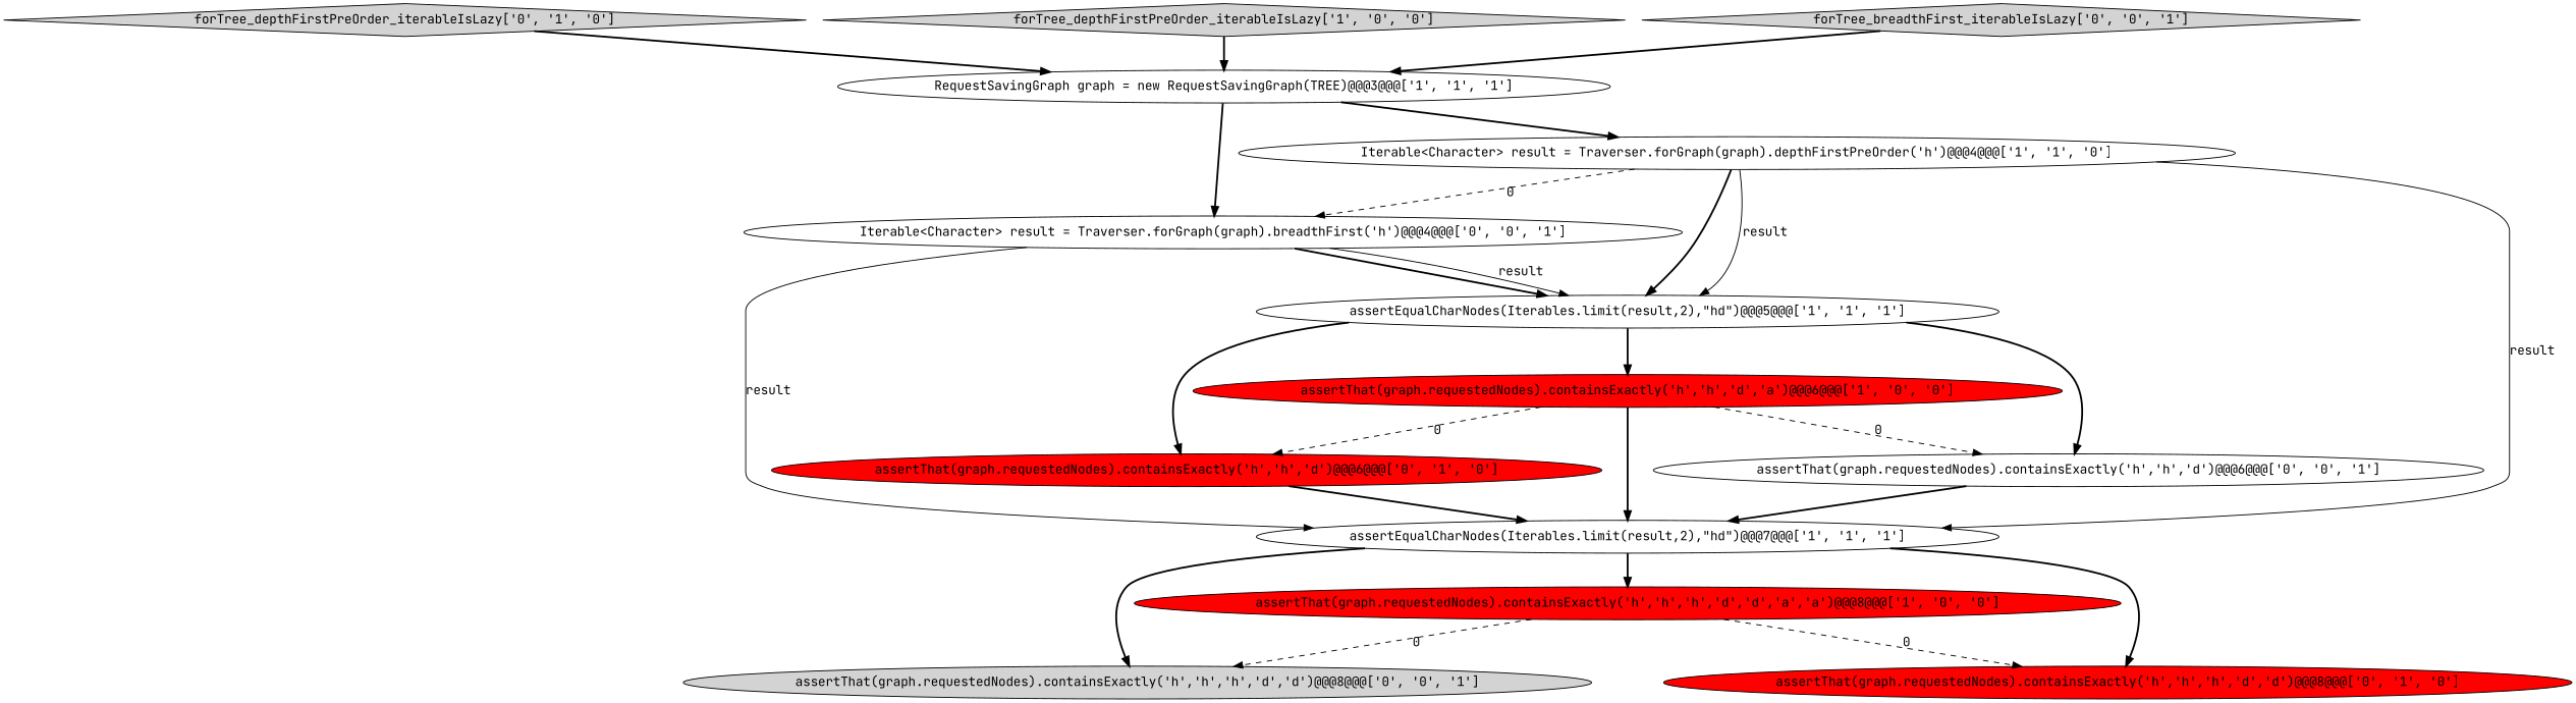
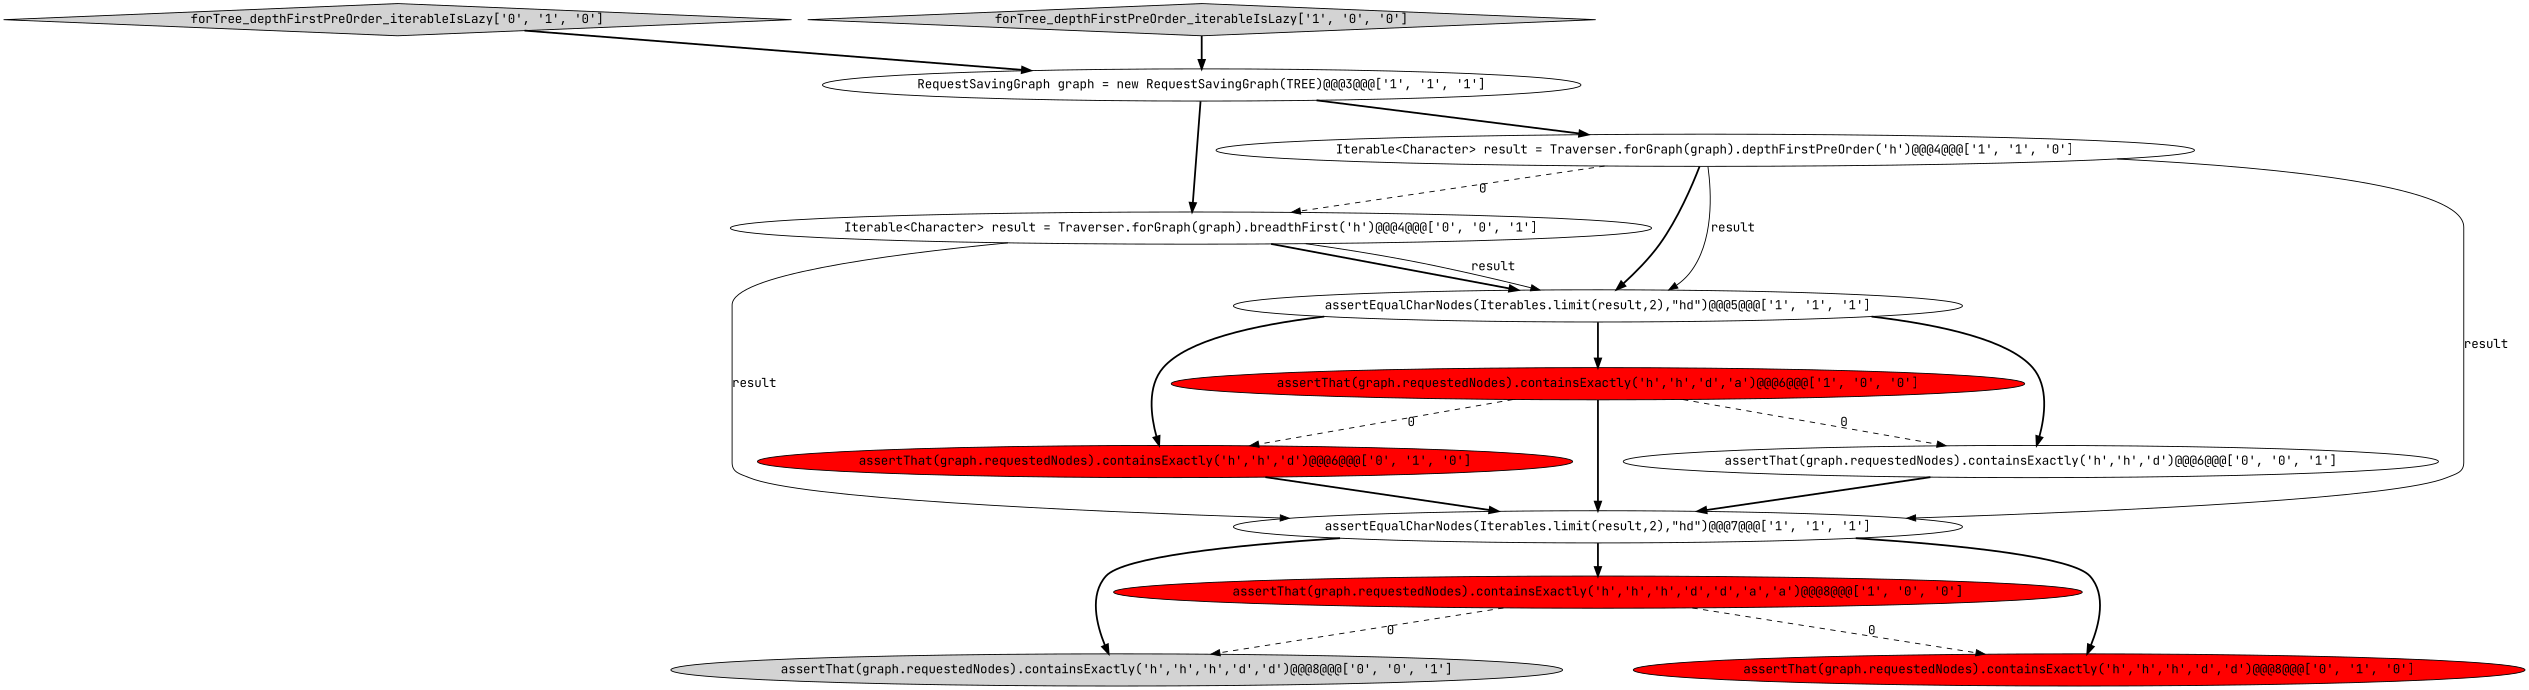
  digraph {
    fontname="JetBrains Mono"
    node [fillcolor=white shape=ellipse style=filled fontname="JetBrains Mono"]
    edge [style=bold fontname="JetBrains Mono"]
    n1 [label="assertThat(graph.requestedNodes).containsExactly('h','h','d')@@@6@@@['0', '0', '1']"]
    n2 [label="assertEqualCharNodes(Iterables.limit(result,2),\"hd\")@@@7@@@['1', '1', '1']"]
    n3 [fillcolor=red label="assertThat(graph.requestedNodes).containsExactly('h','h','d','a')@@@6@@@['1', '0', '0']"]
    n4 [fillcolor=red label="assertThat(graph.requestedNodes).containsExactly('h','h','d')@@@6@@@['0', '1', '0']"]
    n5 [fillcolor=lightgray label="forTree_depthFirstPreOrder_iterableIsLazy['0', '1', '0']" shape=diamond]
    n6 [label="RequestSavingGraph graph = new RequestSavingGraph(TREE)@@@3@@@['1', '1', '1']"]
    n7 [label="Iterable<Character> result = Traverser.forGraph(graph).breadthFirst('h')@@@4@@@['0', '0', '1']"]
    n8 [label="Iterable<Character> result = Traverser.forGraph(graph).depthFirstPreOrder('h')@@@4@@@['1', '1', '0']"]
    n9 [fillcolor=lightgray label="forTree_depthFirstPreOrder_iterableIsLazy['1', '0', '0']" shape=diamond]
    n10 [fillcolor=lightgray label="assertThat(graph.requestedNodes).containsExactly('h','h','h','d','d')@@@8@@@['0', '0', '1']"]
    n11 [fillcolor=red label="assertThat(graph.requestedNodes).containsExactly('h','h','h','d','d')@@@8@@@['0', '1', '0']"]
    n12 [fillcolor=red label="assertThat(graph.requestedNodes).containsExactly('h','h','h','d','d','a','a')@@@8@@@['1', '0', '0']"]
-   n13 [fillcolor=lightgray label="forTree_breadthFirst_iterableIsLazy['0', '0', '1']" shape=diamond]
    n14 [label="assertEqualCharNodes(Iterables.limit(result,2),\"hd\")@@@5@@@['1', '1', '1']"]
    n1 -> n2
    n2 -> n10
    n2 -> n11
    n2 -> n12
    n3 -> n1 [label=0 style=dashed]
    n3 -> n2
    n3 -> n4 [label=0 style=dashed]
    n4 -> n2
    n5 -> n6
    n6 -> n7
    n6 -> n8
    n7 -> n2 [label=result style=solid]
    n7 -> n14
    n7 -> n14 [label=result style=solid]
    n8 -> n2 [label=result style=solid]
    n8 -> n7 [label=0 style=dashed]
    n8 -> n14 [label=result style=solid]
    n8 -> n14
    n9 -> n6
    n12 -> n10 [label=0 style=dashed]
    n12 -> n11 [label=0 style=dashed]
-   n13 -> n6
    n14 -> n1
    n14 -> n3
    n14 -> n4
  }
